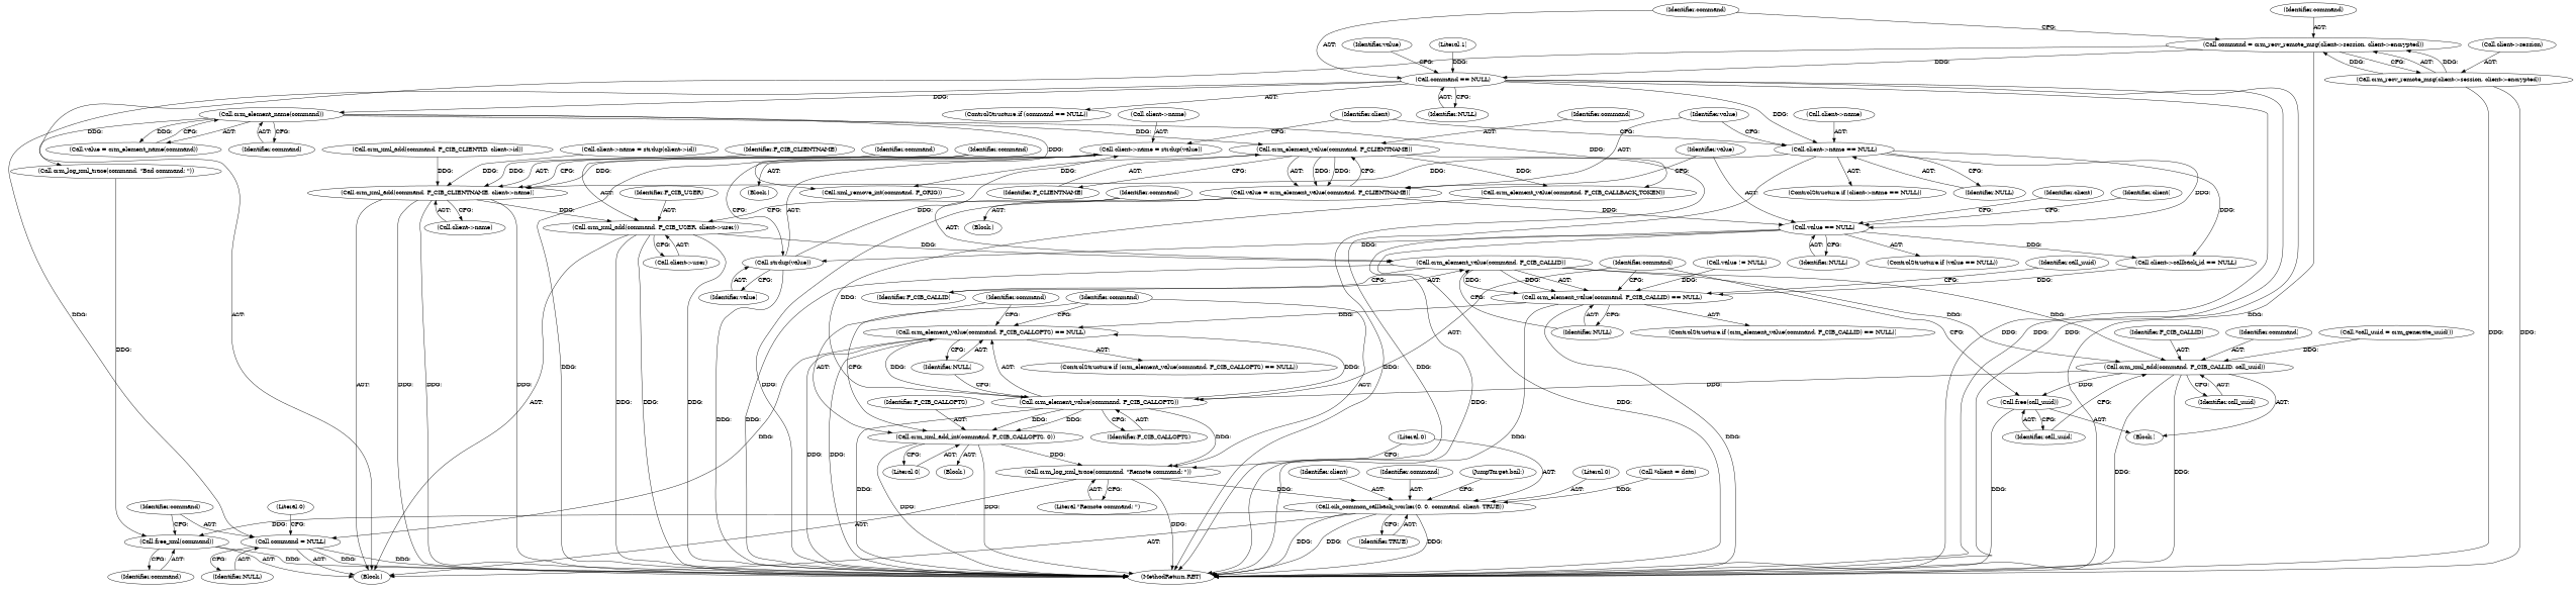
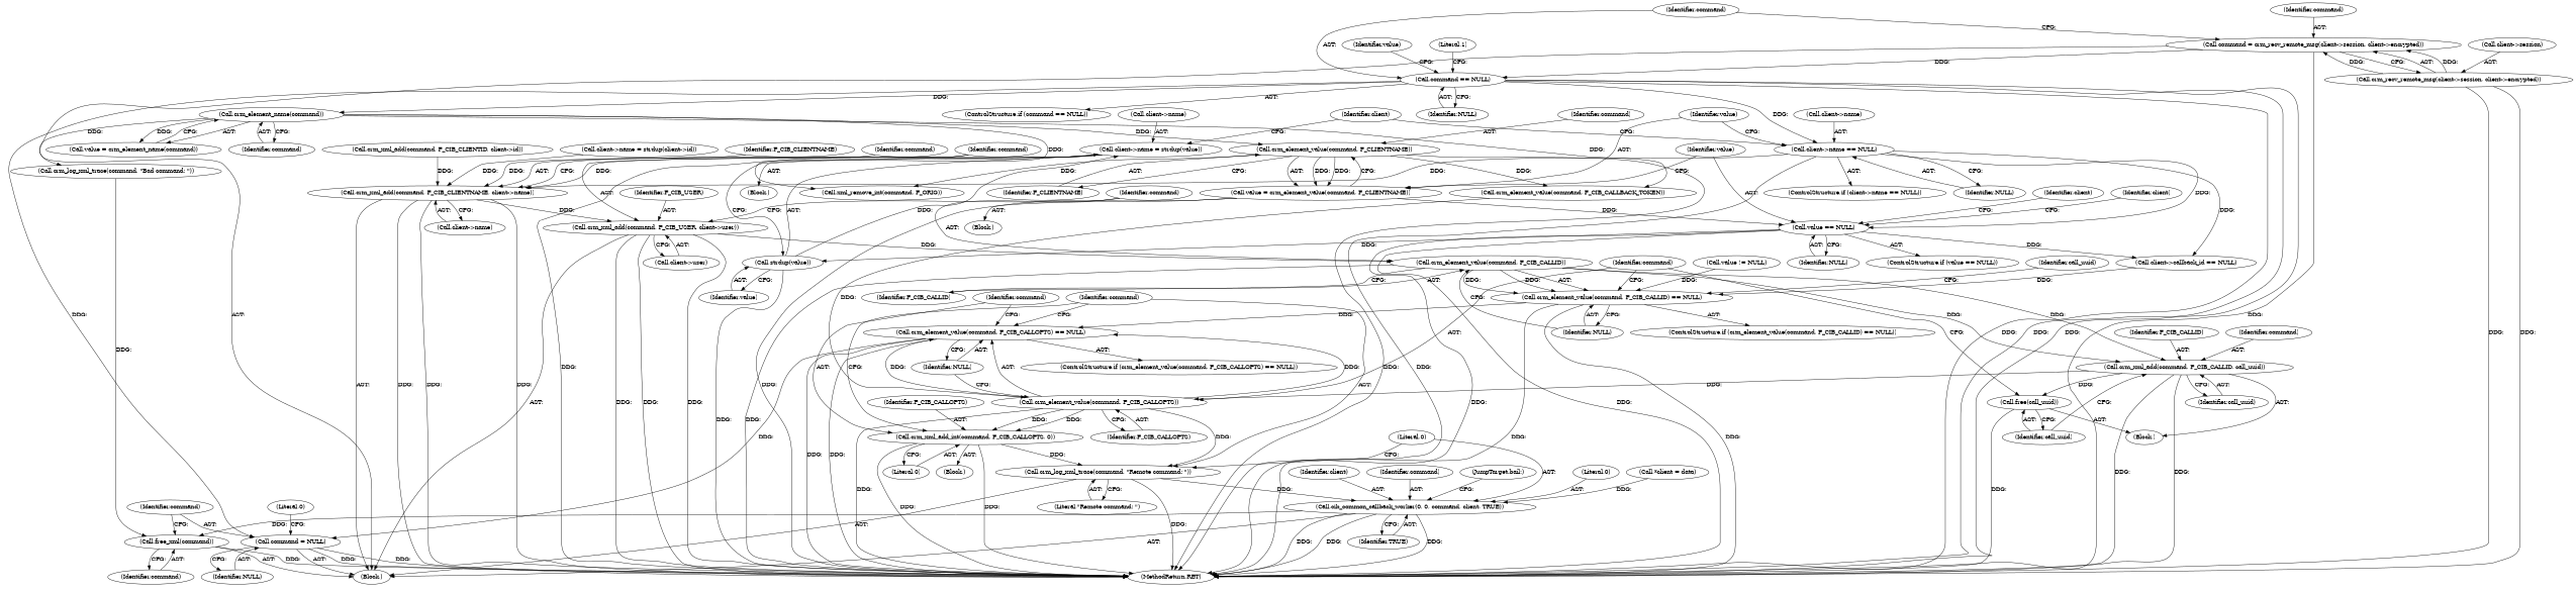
  digraph {
    n1 [label="(Call,client->name = strdup(value))"]
    n2 [label="(Call,strdup(value))"]
    n3 [label="(Call,crm_xml_add(command, F_CIB_CLIENTNAME, client->name))"]
    n4 [label="(Block,)"]
    n5 [label="(MethodReturn,RET)"]
    n6 [label="(Identifier,value)"]
    n7 [label="(Block,)"]
    n8 [label="(Call,crm_xml_add(command, F_CIB_USER, client->user))"]
    n9 [label="(Call,client->name)"]
    n10 [label="(Call,value == NULL)"]
    n11 [label="(Identifier,NULL)"]
    n12 [label="(Call,client->callback_id == NULL)"]
    n13 [label="(ControlStructure,if (value == NULL))"]
    n14 [label="(Call,crm_element_value(command, F_CIB_CALLID) == NULL)"]
    n15 [label="(Call,value = crm_element_value(command, F_CLIENTNAME))"]
    n16 [label="(Call,crm_element_value(command, F_CLIENTNAME))"]
    n17 [label="(Block,)"]
    n18 [label="(Identifier,F_CLIENTNAME)"]
    n19 [label="(Call,xml_remove_int(command, F_ORIG))"]
    n20 [label="(Call,crm_element_value(command, F_CIB_CALLBACK_TOKEN))"]
    n21 [label="(Call,crm_element_value(command, F_CIB_CALLOPTS))"]
    n22 [label="(Call,crm_element_name(command))"]
    n23 [label="(Identifier,command)"]
    n24 [label="(Call,crm_log_xml_trace(command, \"Bad command: \"))"]
    n25 [label="(Call,value = crm_element_name(command))"]
    n26 [label="(Call,free_xml(command))"]
    n27 [label="(Call,command == NULL)"]
    n28 [label="(Call,client->name == NULL)"]
    n29 [label="(Call,command = NULL)"]
    n30 [label="(ControlStructure,if (command == NULL))"]
    n31 [label="(Identifier,NULL)"]
    n32 [label="(ControlStructure,if (client->name == NULL))"]
    n33 [label="(Identifier,NULL)"]
    n34 [label="(Identifier,NULL)"]
    n35 [label="(Call,command = crm_recv_remote_msg(client->session, client->encrypted))"]
    n36 [label="(Call,crm_recv_remote_msg(client->session, client->encrypted))"]
    n37 [label="(Call,crm_element_value(command, F_CIB_CALLID))"]
    n38 [label="(Call,client->user)"]
    n39 [label="(Call,crm_xml_add(command, F_CIB_CALLID, call_uuid))"]
    n40 [label="(Identifier,F_CIB_CALLID)"]
    n41 [label="(Call,crm_element_value(command, F_CIB_CALLOPTS) == NULL)"]
    n42 [label="(Identifier,NULL)"]
    n43 [label="(ControlStructure,if (crm_element_value(command, F_CIB_CALLID) == NULL))"]
    n44 [label="(Call,free(call_uuid))"]
    n45 [label="(Identifier,call_uuid)"]
    n46 [label="(Block,)"]
    n47 [label="(Call,crm_xml_add_int(command, F_CIB_CALLOPTS, 0))"]
    n48 [label="(Call,crm_log_xml_trace(command, \"Remote command: \"))"]
    n49 [label="(Identifier,F_CIB_CALLOPTS)"]
    n50 [label="(ControlStructure,if (crm_element_value(command, F_CIB_CALLOPTS) == NULL))"]
    n51 [label="(Identifier,NULL)"]
    n52 [label="(Identifier,call_uuid)"]
    n53 [label="(Literal,0)"]
    n54 [label="(Block,)"]
    n55 [label="(Call,cib_common_callback_worker(0, 0, command, client, TRUE))"]
    n56 [label="(Literal,\"Remote command: \")"]
    n57 [label="(Identifier,TRUE)"]
    n58 [label="(Identifier,command)"]
    n59 [label="(Identifier,command)"]
    n60 [label="(Call,crm_xml_add(command, F_CIB_CLIENTID, client->id))"]
    n61 [label="(Call,client->name)"]
    n62 [label="(Identifier,command)"]
    n63 [label="(Identifier,client)"]
    n64 [label="(Identifier,value)"]
    n65 [label="(Identifier,command)"]
    n66 [label="(Identifier,command)"]
    n67 [label="(Identifier,command)"]
    n68 [label="(Call,value != NULL)"]
    n69 [label="(Identifier,F_CIB_USER)"]
    n70 [label="(Identifier,F_CIB_CALLOPTS)"]
    n71 [label="(Identifier,call_uuid)"]
    n72 [label="(Identifier,F_CIB_CALLID)"]
    n73 [label="(JumpTarget,bail:)"]
    n74 [label="(Literal,0)"]
    n75 [label="(Call,client->name)"]
    n76 [label="(Call,client->name = strdup(client->id))"]
    n77 [label="(Identifier,command)"]
    n78 [label="(Identifier,command)"]
    n79 [label="(Identifier,value)"]
    n80 [label="(Literal,0)"]
    n81 [label="(Identifier,client)"]
    n82 [label="(Identifier,client)"]
    n83 [label="(Call,client->session)"]
    n84 [label="(Identifier,client)"]
    n85 [label="(Identifier,command)"]
    n86 [label="(Literal,1)"]
    n87 [label="(Identifier,command)"]
-   n88 [label="(Call,*call_uuid = crm_generate_uuid())"]
    n89 [label="(Literal,0)"]
    n90 [label="(Identifier,F_CIB_CLIENTNAME)"]
    n91 [label="(Call,*client = data)"]
    n92 [label="(Identifier,command)"]
    n93 [label="(Identifier,command)"]
    n94 [label="(Identifier,value)"]
    n95 [label="(Identifier,command)"]
    n1 -> n2 [label="CFG: "]
    n1 -> n3 [label="DDG: "]
    n1 -> n4 [label="AST: "]
    n1 -> n5 [label="DDG: "]
    n2 -> n1 [label="AST: "]
    n2 -> n1 [label="DDG: "]
    n2 -> n5 [label="DDG: "]
    n2 -> n6 [label="CFG: "]
    n3 -> n5 [label="DDG: "]
    n3 -> n5 [label="DDG: "]
    n3 -> n5 [label="DDG: "]
    n3 -> n7 [label="AST: "]
    n3 -> n8 [label="DDG: "]
    n3 -> n9 [label="CFG: "]
    n6 -> n2 [label="AST: "]
    n8 -> n5 [label="DDG: "]
    n8 -> n5 [label="DDG: "]
    n8 -> n5 [label="DDG: "]
    n8 -> n7 [label="AST: "]
    n8 -> n37 [label="DDG: "]
    n8 -> n38 [label="CFG: "]
    n9 -> n3 [label="AST: "]
    n10 -> n2 [label="DDG: "]
    n10 -> n5 [label="DDG: "]
    n10 -> n5 [label="DDG: "]
    n10 -> n11 [label="CFG: "]
    n10 -> n12 [label="DDG: "]
    n10 -> n13 [label="AST: "]
    n11 -> n10 [label="AST: "]
    n12 -> n14 [label="DDG: "]
    n14 -> n5 [label="DDG: "]
    n14 -> n5 [label="DDG: "]
    n14 -> n41 [label="DDG: "]
    n14 -> n42 [label="CFG: "]
    n14 -> n43 [label="AST: "]
    n15 -> n5 [label="DDG: "]
    n15 -> n10 [label="DDG: "]
    n15 -> n16 [label="CFG: "]
    n15 -> n17 [label="AST: "]
    n16 -> n5 [label="DDG: "]
    n16 -> n15 [label="AST: "]
    n16 -> n15 [label="DDG: "]
    n16 -> n15 [label="DDG: "]
    n16 -> n18 [label="CFG: "]
    n16 -> n19 [label="DDG: "]
    n16 -> n20 [label="DDG: "]
    n18 -> n16 [label="AST: "]
    n20 -> n21 [label="DDG: "]
    n21 -> n5 [label="DDG: "]
    n21 -> n41 [label="AST: "]
    n21 -> n41 [label="DDG: "]
    n21 -> n41 [label="DDG: "]
    n21 -> n47 [label="DDG: "]
    n21 -> n47 [label="DDG: "]
    n21 -> n48 [label="DDG: "]
    n21 -> n49 [label="CFG: "]
    n22 -> n16 [label="DDG: "]
    n22 -> n19 [label="DDG: "]
    n22 -> n20 [label="DDG: "]
    n22 -> n23 [label="CFG: "]
    n22 -> n24 [label="DDG: "]
    n22 -> n25 [label="AST: "]
    n22 -> n25 [label="DDG: "]
    n23 -> n22 [label="AST: "]
    n24 -> n26 [label="DDG: "]
    n25 -> n22 [label="CFG: "]
    n26 -> n5 [label="DDG: "]
    n26 -> n7 [label="AST: "]
    n26 -> n58 [label="CFG: "]
    n27 -> n5 [label="DDG: "]
    n27 -> n5 [label="DDG: "]
    n27 -> n5 [label="DDG: "]
    n27 -> n22 [label="DDG: "]
    n27 -> n28 [label="DDG: "]
    n27 -> n29 [label="DDG: "]
    n27 -> n30 [label="AST: "]
    n27 -> n31 [label="CFG: "]
    n28 -> n3 [label="DDG: "]
    n28 -> n5 [label="DDG: "]
    n28 -> n10 [label="DDG: "]
    n28 -> n12 [label="DDG: "]
    n28 -> n32 [label="AST: "]
    n28 -> n33 [label="CFG: "]
    n29 -> n5 [label="DDG: "]
    n29 -> n5 [label="DDG: "]
    n29 -> n7 [label="AST: "]
    n29 -> n34 [label="CFG: "]
    n31 -> n27 [label="AST: "]
    n33 -> n28 [label="AST: "]
    n34 -> n29 [label="AST: "]
    n35 -> n5 [label="DDG: "]
    n35 -> n7 [label="AST: "]
    n35 -> n27 [label="DDG: "]
    n35 -> n36 [label="CFG: "]
    n36 -> n5 [label="DDG: "]
    n36 -> n5 [label="DDG: "]
    n36 -> n35 [label="AST: "]
    n36 -> n35 [label="DDG: "]
    n36 -> n35 [label="DDG: "]
    n37 -> n5 [label="DDG: "]
    n37 -> n14 [label="AST: "]
    n37 -> n14 [label="DDG: "]
    n37 -> n14 [label="DDG: "]
    n37 -> n39 [label="DDG: "]
    n37 -> n39 [label="DDG: "]
    n37 -> n40 [label="CFG: "]
    n38 -> n8 [label="AST: "]
    n39 -> n5 [label="DDG: "]
    n39 -> n5 [label="DDG: "]
    n39 -> n21 [label="DDG: "]
    n39 -> n44 [label="DDG: "]
    n39 -> n45 [label="CFG: "]
    n39 -> n46 [label="AST: "]
    n40 -> n37 [label="AST: "]
    n41 -> n5 [label="DDG: "]
    n41 -> n5 [label="DDG: "]
    n41 -> n29 [label="DDG: "]
    n41 -> n50 [label="AST: "]
    n41 -> n51 [label="CFG: "]
    n42 -> n14 [label="AST: "]
    n42 -> n37 [label="CFG: "]
    n44 -> n5 [label="DDG: "]
    n44 -> n46 [label="AST: "]
    n44 -> n52 [label="CFG: "]
    n45 -> n39 [label="AST: "]
    n47 -> n5 [label="DDG: "]
    n47 -> n5 [label="DDG: "]
    n47 -> n48 [label="DDG: "]
    n47 -> n53 [label="CFG: "]
    n47 -> n54 [label="AST: "]
    n48 -> n5 [label="DDG: "]
    n48 -> n7 [label="AST: "]
    n48 -> n55 [label="DDG: "]
    n48 -> n56 [label="CFG: "]
    n49 -> n21 [label="AST: "]
    n51 -> n21 [label="CFG: "]
    n51 -> n41 [label="AST: "]
    n52 -> n39 [label="CFG: "]
    n52 -> n44 [label="AST: "]
    n53 -> n47 [label="AST: "]
    n55 -> n5 [label="DDG: "]
    n55 -> n5 [label="DDG: "]
    n55 -> n5 [label="DDG: "]
    n55 -> n7 [label="AST: "]
    n55 -> n26 [label="DDG: "]
    n55 -> n57 [label="CFG: "]
    n56 -> n48 [label="AST: "]
    n57 -> n55 [label="AST: "]
    n58 -> n26 [label="AST: "]
    n59 -> n3 [label="AST: "]
    n60 -> n3 [label="DDG: "]
    n61 -> n1 [label="AST: "]
    n62 -> n41 [label="CFG: "]
    n62 -> n47 [label="AST: "]
    n63 -> n55 [label="AST: "]
    n64 -> n15 [label="AST: "]
    n64 -> n28 [label="CFG: "]
    n65 -> n55 [label="AST: "]
    n66 -> n3 [label="CFG: "]
    n66 -> n8 [label="AST: "]
    n67 -> n8 [label="CFG: "]
    n67 -> n37 [label="AST: "]
    n68 -> n14 [label="DDG: "]
    n69 -> n8 [label="AST: "]
    n70 -> n47 [label="AST: "]
    n71 -> n14 [label="CFG: "]
    n72 -> n39 [label="AST: "]
    n73 -> n55 [label="CFG: "]
    n74 -> n48 [label="CFG: "]
    n74 -> n55 [label="AST: "]
    n75 -> n28 [label="AST: "]
    n76 -> n3 [label="DDG: "]
    n77 -> n16 [label="AST: "]
    n78 -> n27 [label="AST: "]
    n78 -> n35 [label="CFG: "]
    n79 -> n27 [label="CFG: "]
    n80 -> n55 [label="AST: "]
    n81 -> n10 [label="CFG: "]
    n82 -> n10 [label="CFG: "]
    n83 -> n36 [label="AST: "]
    n84 -> n1 [label="CFG: "]
    n84 -> n28 [label="CFG: "]
    n85 -> n14 [label="CFG: "]
    n85 -> n21 [label="AST: "]
    n85 -> n44 [label="CFG: "]
-   n86 -> n27 [label="DDG: "]
+   n86 -> n27 [label="CFG: "]
    n87 -> n39 [label="AST: "]
-   n88 -> n39 [label="DDG: "]
    n89 -> n29 [label="CFG: "]
    n90 -> n3 [label="DDG: "]
    n91 -> n55 [label="DDG: "]
    n92 -> n35 [label="AST: "]
    n93 -> n41 [label="CFG: "]
    n93 -> n47 [label="CFG: "]
    n93 -> n48 [label="AST: "]
    n94 -> n10 [label="AST: "]
    n94 -> n15 [label="CFG: "]
    n95 -> n26 [label="CFG: "]
    n95 -> n29 [label="AST: "]
  }
